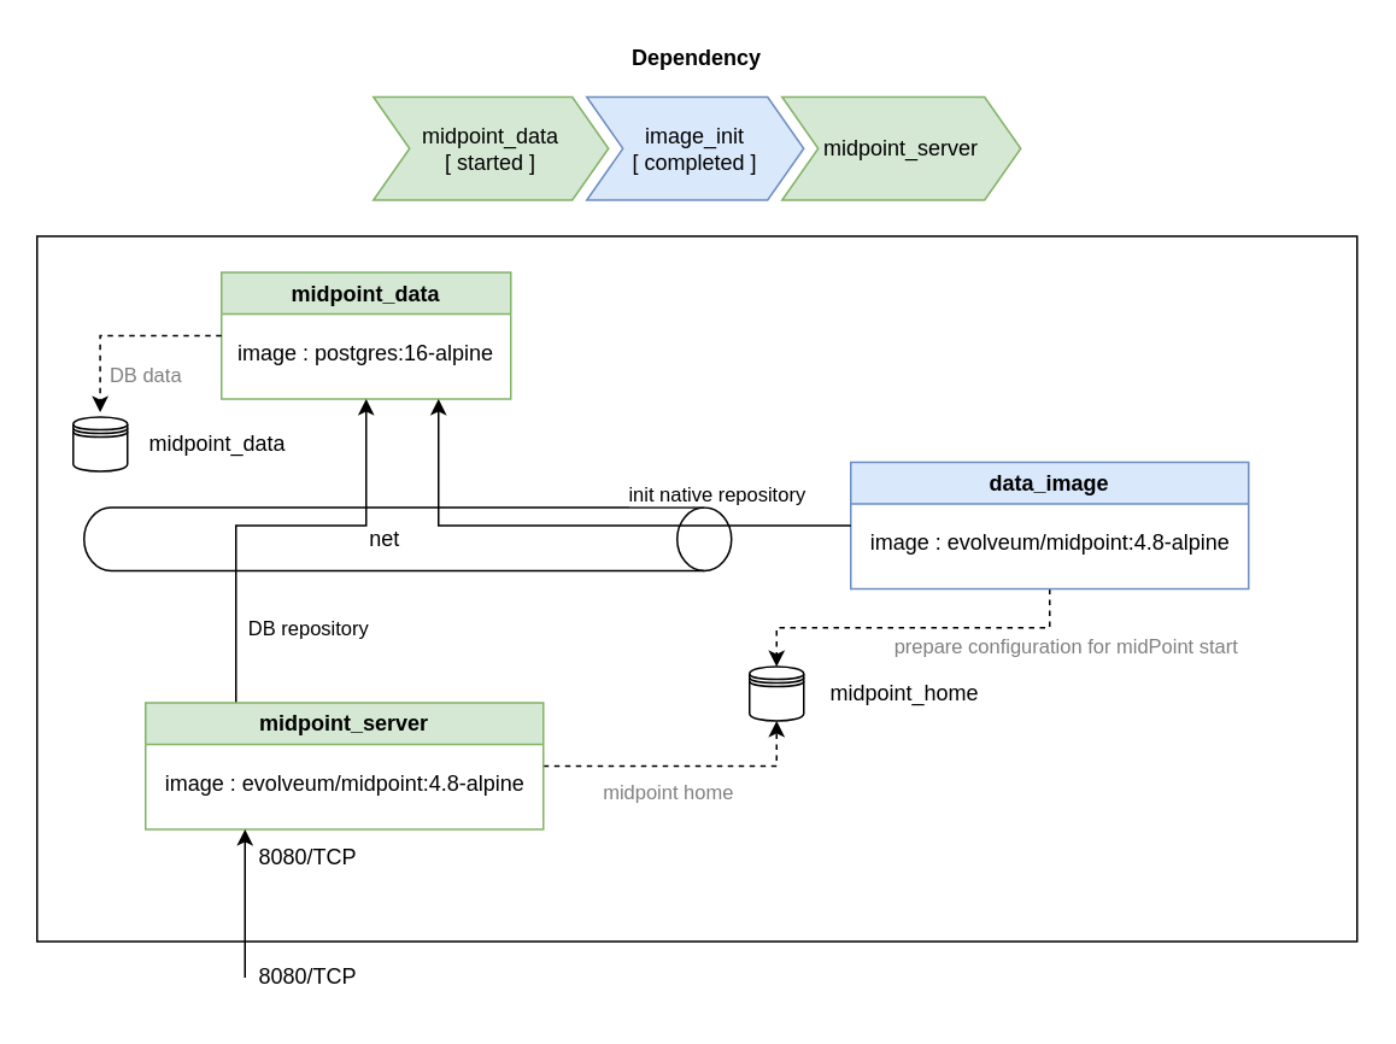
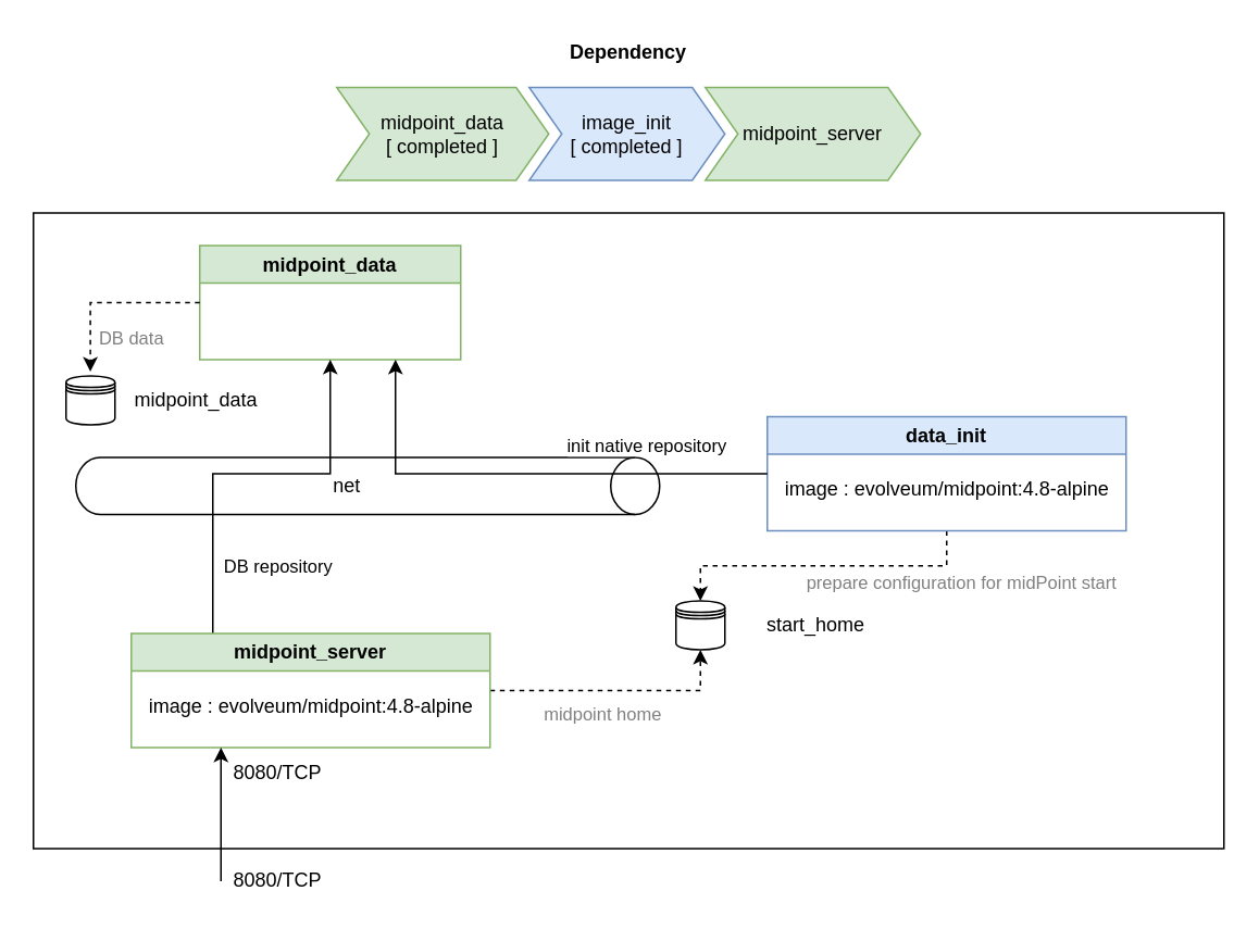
  <mxCell id="0" />
  <mxCell id="1" parent="0" />
  <mxCell id="2" value="" style="rounded=0;whiteSpace=wrap;html=1;" vertex="1" parent="1"><mxGeometry x="20" y="130" width="730" height="390" as="geometry" /></mxCell>
  <mxCell id="3" value="Dependency" style="swimlane;childLayout=stackLayout;horizontal=1;fillColor=none;horizontalStack=1;resizeParent=1;resizeParentMax=0;resizeLast=0;collapsible=0;strokeColor=none;stackBorder=10;stackSpacing=-12;resizable=1;align=center;points=[];whiteSpace=wrap;html=1;" vertex="1" parent="1"><mxGeometry x="196" y="20" width="378" height="100" as="geometry" /></mxCell>
- <mxCell id="4" value="midpoint_data&lt;br&gt;[ started ]" style="shape=step;perimeter=stepPerimeter;fixedSize=1;points=[];whiteSpace=wrap;html=1;fillColor=#d5e8d4;strokeColor=#82b366;" vertex="1" parent="3"><mxGeometry x="10" y="33" width="130" height="57" as="geometry" /></mxCell>
+ <mxCell id="4" value="midpoint_data&lt;br&gt;[ completed ]" style="shape=step;perimeter=stepPerimeter;fixedSize=1;points=[];whiteSpace=wrap;html=1;fillColor=#d5e8d4;strokeColor=#82b366;" vertex="1" parent="3"><mxGeometry x="10" y="33" width="130" height="57" as="geometry" /></mxCell>
  <mxCell id="5" value="image_init&lt;br&gt;[ completed ]" style="shape=step;perimeter=stepPerimeter;fixedSize=1;points=[];whiteSpace=wrap;html=1;fillColor=#dae8fc;strokeColor=#6c8ebf;" vertex="1" parent="3"><mxGeometry x="128" y="33" width="120" height="57" as="geometry" /></mxCell>
  <mxCell id="6" value="midpoint_server" style="shape=step;perimeter=stepPerimeter;fixedSize=1;points=[];whiteSpace=wrap;html=1;fillColor=#d5e8d4;strokeColor=#82b366;" vertex="1" parent="3"><mxGeometry x="236" y="33" width="132" height="57" as="geometry" /></mxCell>
  <mxCell id="7" value="&lt;font color=&quot;#808080&quot;&gt;prepare configuration for midPoint start&lt;/font&gt;" style="edgeStyle=orthogonalEdgeStyle;rounded=0;orthogonalLoop=1;jettySize=auto;html=1;exitX=0.5;exitY=1;exitDx=0;exitDy=0;entryX=0.5;entryY=0;entryDx=0;entryDy=0;dashed=1;" edge="1" parent="1" source="8" target="17"><mxGeometry x="-0.146" y="71" relative="1" as="geometry"><mxPoint x="70" y="-61" as="offset" /></mxGeometry></mxCell>
- <mxCell id="8" value="data_image" style="swimlane;whiteSpace=wrap;html=1;fillColor=#dae8fc;strokeColor=#6c8ebf;" vertex="1" parent="1"><mxGeometry x="470" y="255" width="220" height="70" as="geometry" /></mxCell>
+ <mxCell id="8" value="data_init" style="swimlane;whiteSpace=wrap;html=1;fillColor=#dae8fc;strokeColor=#6c8ebf;" vertex="1" parent="1"><mxGeometry x="470" y="255" width="220" height="70" as="geometry" /></mxCell>
  <mxCell id="9" value="image : evolveum/midpoint:4.8-alpine" style="text;html=1;strokeColor=none;fillColor=none;align=center;verticalAlign=middle;whiteSpace=wrap;rounded=0;container=0;" vertex="1" parent="8"><mxGeometry x="7.5" y="30" width="205" height="30" as="geometry" /></mxCell>
  <mxCell id="10" value="midpoint_data" style="swimlane;startSize=23;container=0;fillColor=#d5e8d4;strokeColor=#82b366;" vertex="1" parent="1"><mxGeometry x="122" y="150" width="160" height="70" as="geometry" /></mxCell>
- <mxCell id="11" value="image : postgres:16-alpine" style="text;html=1;strokeColor=none;fillColor=none;align=center;verticalAlign=middle;whiteSpace=wrap;rounded=0;container=0;" vertex="1" parent="10"><mxGeometry x="5" y="30" width="150" height="30" as="geometry" /></mxCell>
  <mxCell id="12" value="" style="group" vertex="1" connectable="0" parent="1"><mxGeometry x="40" y="230" width="110" height="30" as="geometry" /></mxCell>
  <mxCell id="13" value="" style="shape=datastore;whiteSpace=wrap;html=1;container=0;movable=1;resizable=1;rotatable=1;deletable=1;editable=1;locked=0;connectable=1;" vertex="1" parent="12"><mxGeometry width="30" height="30" as="geometry" /></mxCell>
  <mxCell id="14" value="midpoint_data" style="text;html=1;strokeColor=none;fillColor=none;align=center;verticalAlign=middle;whiteSpace=wrap;rounded=0;" vertex="1" parent="12"><mxGeometry x="50" width="60" height="30" as="geometry" /></mxCell>
  <mxCell id="15" value="&lt;font color=&quot;#808080&quot;&gt;DB data&lt;/font&gt;" style="edgeStyle=orthogonalEdgeStyle;rounded=0;orthogonalLoop=1;jettySize=auto;html=1;entryX=0.497;entryY=-0.088;entryDx=0;entryDy=0;entryPerimeter=0;jumpStyle=none;shadow=0;dashed=1;" edge="1" parent="1" source="10" target="13"><mxGeometry x="0.634" y="25" relative="1" as="geometry"><mxPoint as="offset" /></mxGeometry></mxCell>
  <mxCell id="16" value="" style="group" vertex="1" connectable="0" parent="1"><mxGeometry x="420" y="368" width="110" height="30" as="geometry" /></mxCell>
  <mxCell id="17" value="" style="shape=datastore;whiteSpace=wrap;html=1;container=0;movable=1;resizable=1;rotatable=1;deletable=1;editable=1;locked=0;connectable=1;" vertex="1" parent="16"><mxGeometry x="-6" width="30" height="30" as="geometry" /></mxCell>
- <mxCell id="18" value="midpoint_home" style="text;html=1;strokeColor=none;fillColor=none;align=center;verticalAlign=middle;whiteSpace=wrap;rounded=0;" vertex="1" parent="16"><mxGeometry x="50" width="60" height="30" as="geometry" /></mxCell>
+ <mxCell id="18" value="start_home" style="text;html=1;strokeColor=none;fillColor=none;align=center;verticalAlign=middle;whiteSpace=wrap;rounded=0;" vertex="1" parent="16"><mxGeometry x="50" width="60" height="30" as="geometry" /></mxCell>
  <mxCell id="19" value="&lt;font color=&quot;#808080&quot;&gt;midpoint home&lt;/font&gt;" style="edgeStyle=orthogonalEdgeStyle;rounded=0;orthogonalLoop=1;jettySize=auto;html=1;entryX=0.5;entryY=1;entryDx=0;entryDy=0;dashed=1;strokeColor=#000000;" edge="1" parent="1" source="22" target="17"><mxGeometry x="-0.092" y="-15" relative="1" as="geometry"><mxPoint x="-1" as="offset" /></mxGeometry></mxCell>
  <mxCell id="20" value="net" style="shape=cylinder3;whiteSpace=wrap;html=1;boundedLbl=1;backgroundOutline=1;size=15;direction=south;" vertex="1" parent="1"><mxGeometry x="46" y="280" width="358" height="35" as="geometry" /></mxCell>
  <mxCell id="21" value="DB repository" style="edgeStyle=orthogonalEdgeStyle;rounded=0;orthogonalLoop=1;jettySize=auto;html=1;entryX=0.5;entryY=1;entryDx=0;entryDy=0;" edge="1" parent="1" source="22" target="10"><mxGeometry x="-0.655" y="-40" relative="1" as="geometry"><Array as="points"><mxPoint x="130" y="290" /><mxPoint x="202" y="290" /></Array><mxPoint as="offset" /></mxGeometry></mxCell>
  <mxCell id="22" value="midpoint_server" style="swimlane;whiteSpace=wrap;html=1;fillColor=#d5e8d4;strokeColor=#82b366;" vertex="1" parent="1"><mxGeometry x="80" y="388" width="220" height="70" as="geometry" /></mxCell>
  <mxCell id="23" value="image : evolveum/midpoint:4.8-alpine" style="text;html=1;strokeColor=none;fillColor=none;align=center;verticalAlign=middle;whiteSpace=wrap;rounded=0;container=0;" vertex="1" parent="22"><mxGeometry x="7.5" y="30" width="205" height="30" as="geometry" /></mxCell>
  <mxCell id="24" value="init native repository" style="edgeStyle=orthogonalEdgeStyle;rounded=0;orthogonalLoop=1;jettySize=auto;html=1;entryX=0.75;entryY=1;entryDx=0;entryDy=0;exitX=0;exitY=0.5;exitDx=0;exitDy=0;" edge="1" parent="1" source="8" target="10"><mxGeometry x="-0.505" y="-17" relative="1" as="geometry"><mxPoint x="260" y="205" as="targetPoint" /><mxPoint as="offset" /></mxGeometry></mxCell>
  <mxCell id="25" value="" style="endArrow=classic;html=1;rounded=0;entryX=0.25;entryY=1;entryDx=0;entryDy=0;" edge="1" parent="1" target="22"><mxGeometry width="50" height="50" relative="1" as="geometry"><mxPoint x="135" y="540" as="sourcePoint" /><mxPoint x="190" y="570" as="targetPoint" /></mxGeometry></mxCell>
  <mxCell id="26" value="8080/TCP" style="text;html=1;strokeColor=none;fillColor=none;align=center;verticalAlign=middle;whiteSpace=wrap;rounded=0;" vertex="1" parent="1"><mxGeometry x="140" y="525" width="60" height="30" as="geometry" /></mxCell>
  <mxCell id="27" value="8080/TCP" style="text;html=1;strokeColor=none;fillColor=none;align=center;verticalAlign=middle;whiteSpace=wrap;rounded=0;" vertex="1" parent="1"><mxGeometry x="140" y="459" width="60" height="30" as="geometry" /></mxCell>
